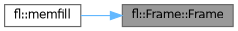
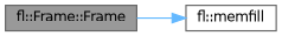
  digraph {
    rankdir=LR
    node [fontname=Helvetica fontsize=10 shape=box style=filled]
    n1 [color=gray40 fillcolor=grey60 fontcolor=black height=0.2 label="fl::Frame::Frame" width=0.4]
    n2 [color=grey40 fillcolor=white height=0.2 label="fl::memfill" width=0.4]
-   n2 -> n1 [color=steelblue1 fontname=Helvetica fontsize=10 labelfontname=Helvetica labelfontsize=10 style=solid]
+   n1 -> n2 [color=steelblue1 fontname=Helvetica fontsize=10 labelfontname=Helvetica labelfontsize=10 style=solid]
  }
